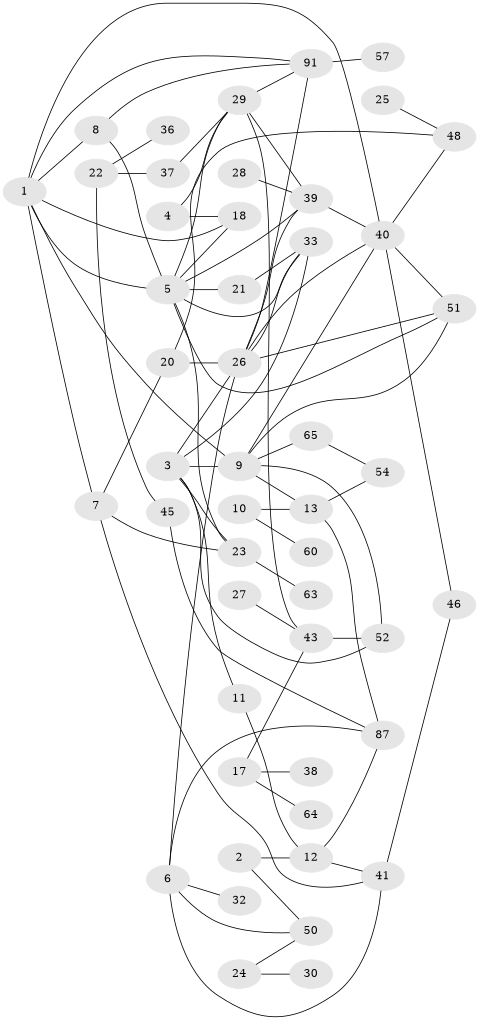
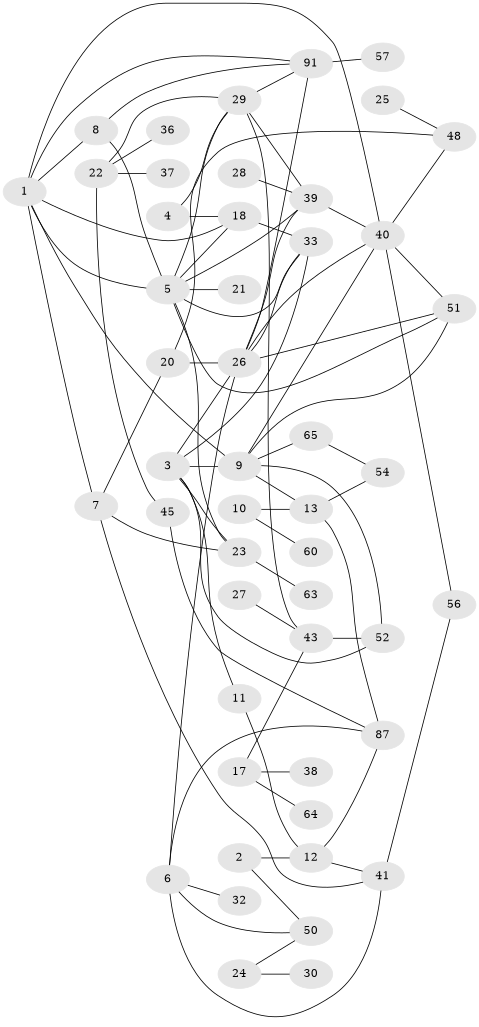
  graph {
    rankdir=LR
    node [color=gray90 style=filled]
    edge [weight=1.0]
    1
    5
    7
    8
    9
    18
    n7 [label=91]
    40
    23
    33
    29
    21
    39
    51
    41
    20
    52
    13
    n19 [label=65]
    57
    48
-   46
+   46 [label=56]
    2
    12
    50
    n26 [label=87]
    3
    11
    26
    63
    4
    43
    6
    32
    28
    54
    10
    60
    22
    37
    36
    45
    24
    30
    17
    38
    64
    25
    27
    1 -- 5
    1 -- 7
    1 -- 8
    1 -- 9
    1 -- 18
    1 -- n7
    1 -- 40 [weight=2.0]
    5 -- 18
    5 -- 23 [weight=2.0]
    5 -- 33
    5 -- 29
    5 -- 21
    5 -- 39
    5 -- 51
    7 -- 23
    7 -- 41
    7 -- 20
    8 -- 5 [weight=2.0]
    8 -- n7
    9 -- 40
    9 -- 51
    9 -- 52
    9 -- 13
    9 -- n19
-   21 -- 33
+   18 -- 33
    n7 -- 57
    40 -- 51
    40 -- 48
    40 -- 46
    23 -- 63
    29 -- n7
    29 -- 39
    29 -- 43
    39 -- 40
    41 -- 46
    20 -- 48
    20 -- 26
    13 -- n26
    13 -- 54
    n19 -- 54
    2 -- 12 [weight=3.0]
    2 -- 50
    12 -- 41
    12 -- n26
    3 -- 9 [weight=2.0]
    3 -- 23
    3 -- 33 [weight=2.0]
    3 -- 52
    3 -- 11 [weight=2.0]
    3 -- 26
    11 -- 12
    26 -- n7
    26 -- 40
    26 -- 33
    26 -- 39
    26 -- 51 [weight=2.0]
    4 -- 18
    4 -- 29
    43 -- 52
    6 -- 41
    6 -- 50
    6 -- n26 [weight=2.0]
    6 -- 26
    6 -- 32
    28 -- 39
    10 -- 13
    10 -- 60
-   37 -- 29
+   22 -- 29
    22 -- 37 [weight=2.0]
    22 -- 36
    22 -- 45
    45 -- n26
    24 -- 50
    24 -- 30
    17 -- 43
    17 -- 38
    17 -- 64
    25 -- 48
    27 -- 43
  }
